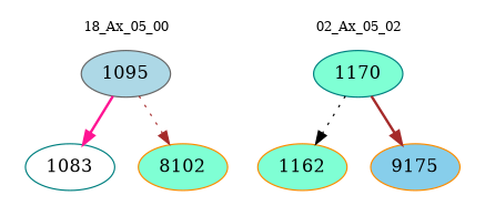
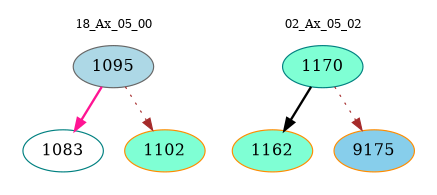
  digraph {
    node [color=darkorange fillcolor=aquamarine style=filled]
    edge [color=brown style=bold]
    n1 [color=gray40 fillcolor=lightblue label=1095]
    n2 [color=teal fillcolor=white label=1083]
-   n3 [label=8102]
+   n3 [label=1102]
    n4 [color=teal label=1170]
    n5 [label=1162]
    n6 [fillcolor=skyblue label=9175]
    subgraph cluster_1 {
      color=white
      fontsize=10
      label="18_Ax_05_00"
      n1
      n2
      n3
    }
    subgraph cluster_2 {
      color=white
      fontsize=10
      label="02_Ax_05_02"
      n4
      n5
      n6
    }
    n1 -> n2 [color=deeppink]
    n1 -> n3 [style=dotted]
-   n4 -> n5 [color=black style=dotted]
-   n4 -> n6
+   n4 -> n5 [color=black]
+   n4 -> n6 [style=dotted]
  }
